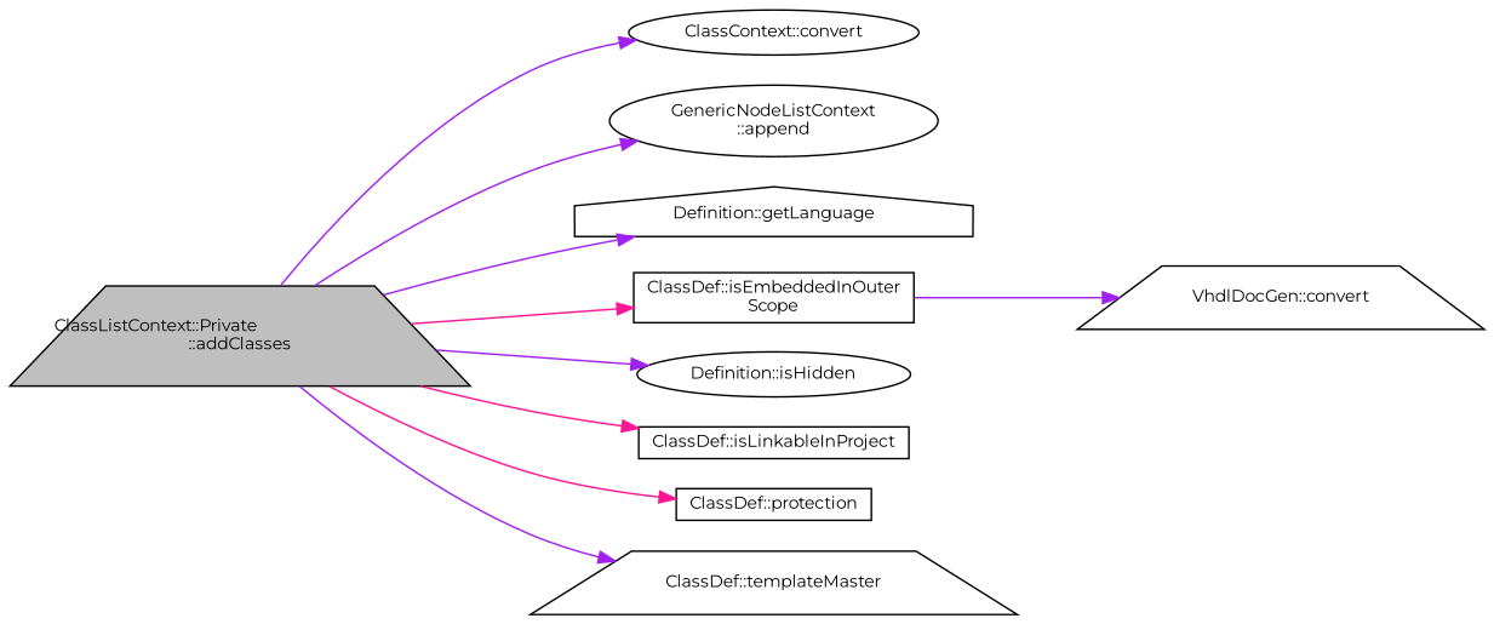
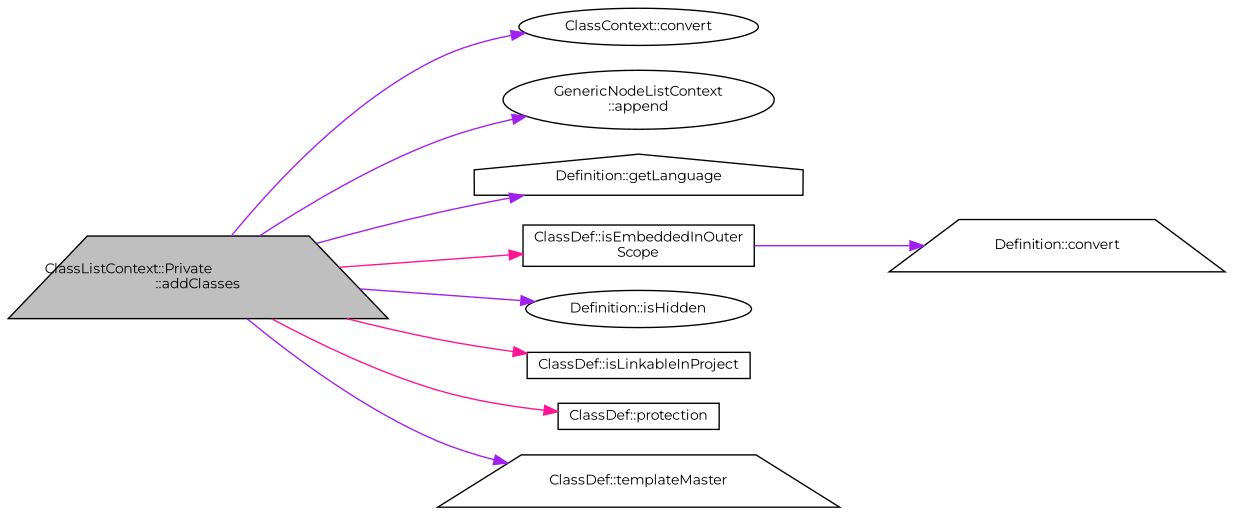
  digraph {
    fontname=Montserrat
    rankdir=LR
    node [color=black fillcolor=white fontname=Montserrat fontsize=10 shape=trapezium style=filled]
    edge [color=purple fontname=Montserrat fontsize=10 labelfontname=Helvetica labelfontsize=10 style=solid]
    n1 [fillcolor=grey75 fontcolor=black height=0.2 label="ClassListContext::Private\l::addClasses" width=0.4]
    n2 [height=0.2 label="ClassContext::convert" shape=ellipse width=0.4]
    n3 [height=0.2 label="GenericNodeListContext\l::append" shape=ellipse width=0.4]
    n4 [height=0.2 label="Definition::getLanguage" shape=house width=0.4]
    n5 [height=0.2 label="ClassDef::isEmbeddedInOuter\lScope" shape=box width=0.4]
    n6 [height=0.2 label="Definition::isHidden" shape=ellipse width=0.4]
    n7 [height=0.2 label="ClassDef::isLinkableInProject" shape=box width=0.4]
    n8 [height=0.2 label="ClassDef::protection" shape=box width=0.4]
    n9 [height=0.2 label="ClassDef::templateMaster" width=0.4]
-   n10 [height=0.2 label="VhdlDocGen::convert" width=0.4]
+   n10 [height=0.2 label="Definition::convert" width=0.4]
    n1 -> n2
    n1 -> n3
    n1 -> n4
    n1 -> n5 [color=deeppink]
    n1 -> n6
    n1 -> n7 [color=deeppink]
    n1 -> n8 [color=deeppink]
    n1 -> n9
    n5 -> n10
  }
